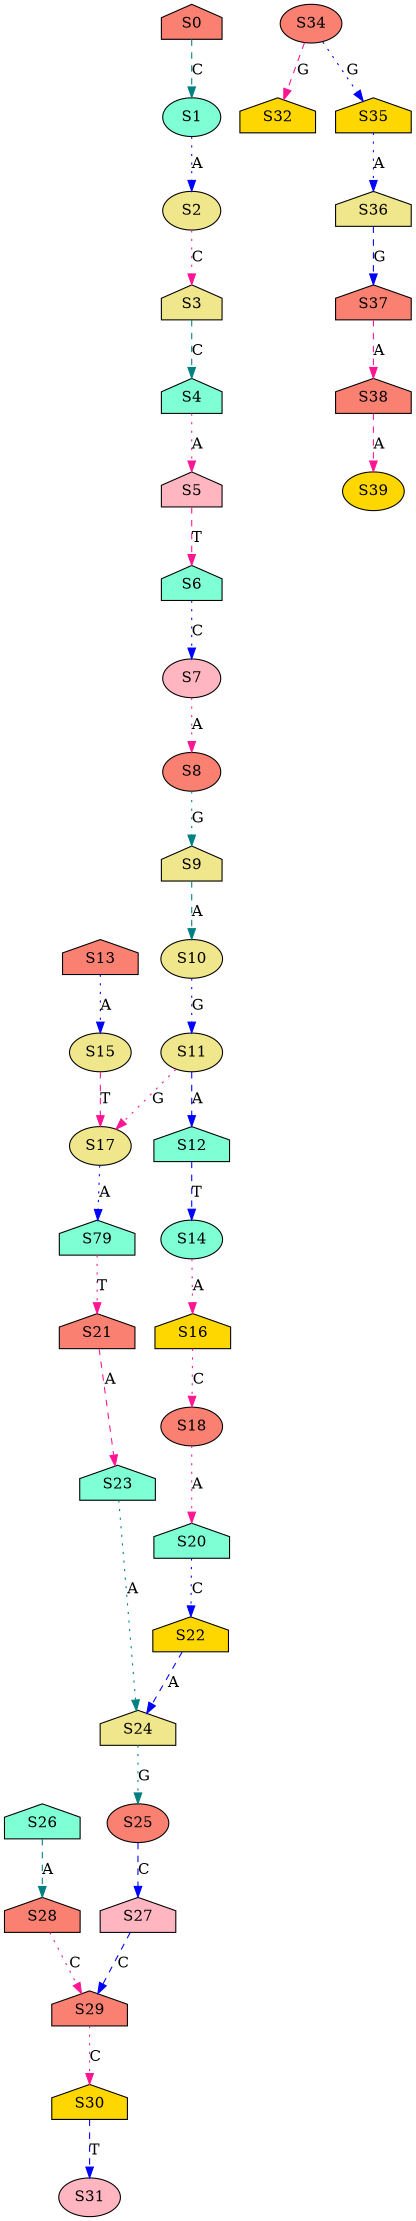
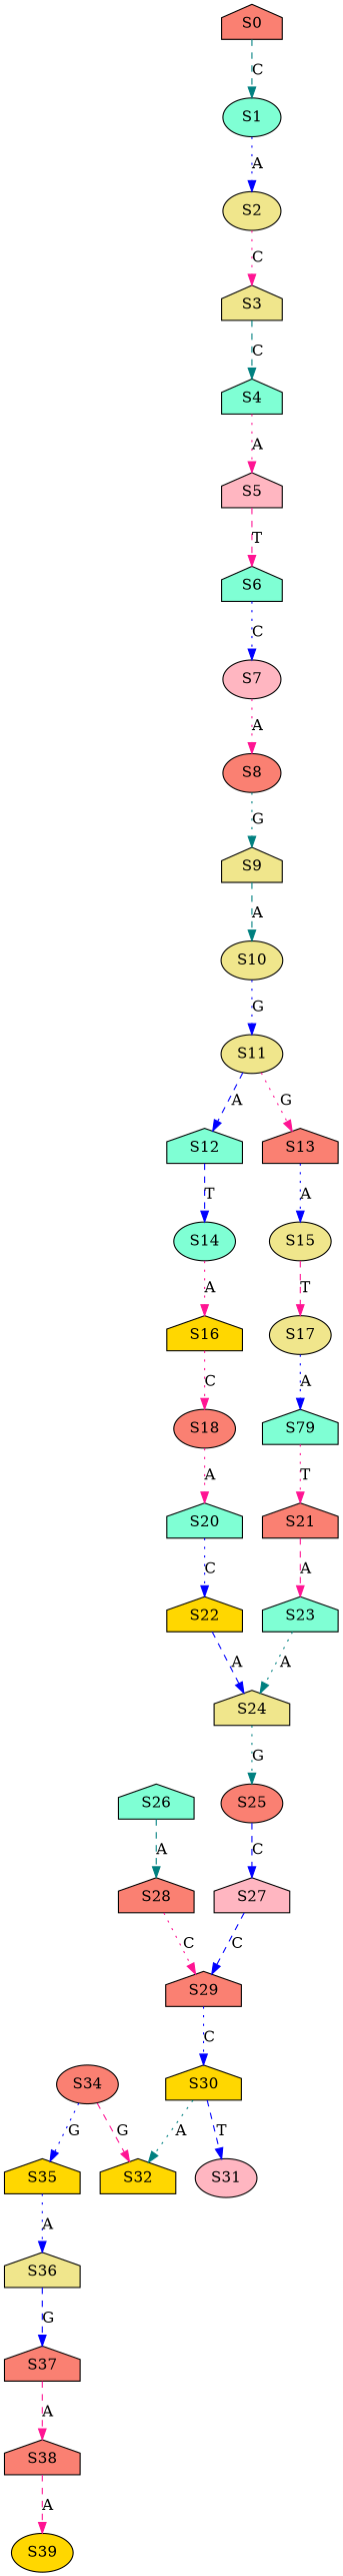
  strict digraph {
    node [fillcolor=salmon shape=house style=filled]
    edge [color=blue style=dotted]
    S1 [fillcolor=aquamarine shape=ellipse]
    S0
    S2 [fillcolor=khaki shape=ellipse]
    S3 [fillcolor=khaki]
    S4 [fillcolor=aquamarine]
    S5 [fillcolor=lightpink]
    S6 [fillcolor=aquamarine]
    S7 [fillcolor=lightpink shape=ellipse]
    S8 [shape=ellipse]
    S9 [fillcolor=khaki]
    S10 [fillcolor=khaki shape=ellipse]
    S11 [fillcolor=khaki shape=ellipse]
    S12 [fillcolor=aquamarine]
    S13
    S14 [fillcolor=aquamarine shape=ellipse]
    S15 [fillcolor=khaki shape=ellipse]
    S16 [fillcolor=gold]
    S17 [fillcolor=khaki shape=ellipse]
    S18 [shape=ellipse]
    n20 [fillcolor=aquamarine label=S79]
    S20 [fillcolor=aquamarine]
    S21
    S22 [fillcolor=gold]
    S23 [fillcolor=aquamarine]
    S24 [fillcolor=khaki]
    S25 [shape=ellipse]
    S27 [fillcolor=lightpink]
    S26 [fillcolor=aquamarine]
    S28
    S29
    S30 [fillcolor=gold]
    S31 [fillcolor=lightpink shape=ellipse]
    S32 [fillcolor=gold]
    S34 [shape=ellipse]
    S35 [fillcolor=gold]
    S36 [fillcolor=khaki]
    S37
    S38
    S39 [fillcolor=gold shape=ellipse]
    S1 -> S2 [label=A]
    S0 -> S1 [color=teal label=C style=dashed]
    S2 -> S3 [color=deeppink label=C]
    S3 -> S4 [color=teal label=C style=dashed]
    S4 -> S5 [color=deeppink label=A]
    S5 -> S6 [color=deeppink label=T style=dashed]
    S6 -> S7 [label=C]
    S7 -> S8 [color=deeppink label=A]
    S8 -> S9 [color=teal label=G]
    S9 -> S10 [color=teal label=A style=dashed]
    S10 -> S11 [label=G]
    S11 -> S12 [label=A style=dashed]
-   S11 -> S17 [color=deeppink label=G]
+   S11 -> S13 [color=deeppink label=G]
    S12 -> S14 [label=T style=dashed]
    S13 -> S15 [label=A]
    S14 -> S16 [color=deeppink label=A]
    S15 -> S17 [color=deeppink label=T style=dashed]
    S16 -> S18 [color=deeppink label=C]
    S17 -> n20 [label=A]
    S18 -> S20 [color=deeppink label=A]
    n20 -> S21 [color=deeppink label=T]
    S20 -> S22 [label=C]
    S21 -> S23 [color=deeppink label=A style=dashed]
    S22 -> S24 [label=A style=dashed]
    S23 -> S24 [color=teal label=A]
    S24 -> S25 [color=teal label=G]
    S25 -> S27 [label=C style=dashed]
    S27 -> S29 [label=C style=dashed]
    S26 -> S28 [color=teal label=A style=dashed]
    S28 -> S29 [color=deeppink label=C]
-   S29 -> S30 [color=deeppink label=C]
+   S29 -> S30 [label=C]
    S30 -> S31 [label=T style=dashed]
+   S30 -> S32 [color=teal label=A]
    S34 -> S32 [color=deeppink label=G style=dashed]
    S34 -> S35 [label=G]
    S35 -> S36 [label=A]
    S36 -> S37 [label=G style=dashed]
    S37 -> S38 [color=deeppink label=A style=dashed]
    S38 -> S39 [color=deeppink label=A style=dashed]
  }
